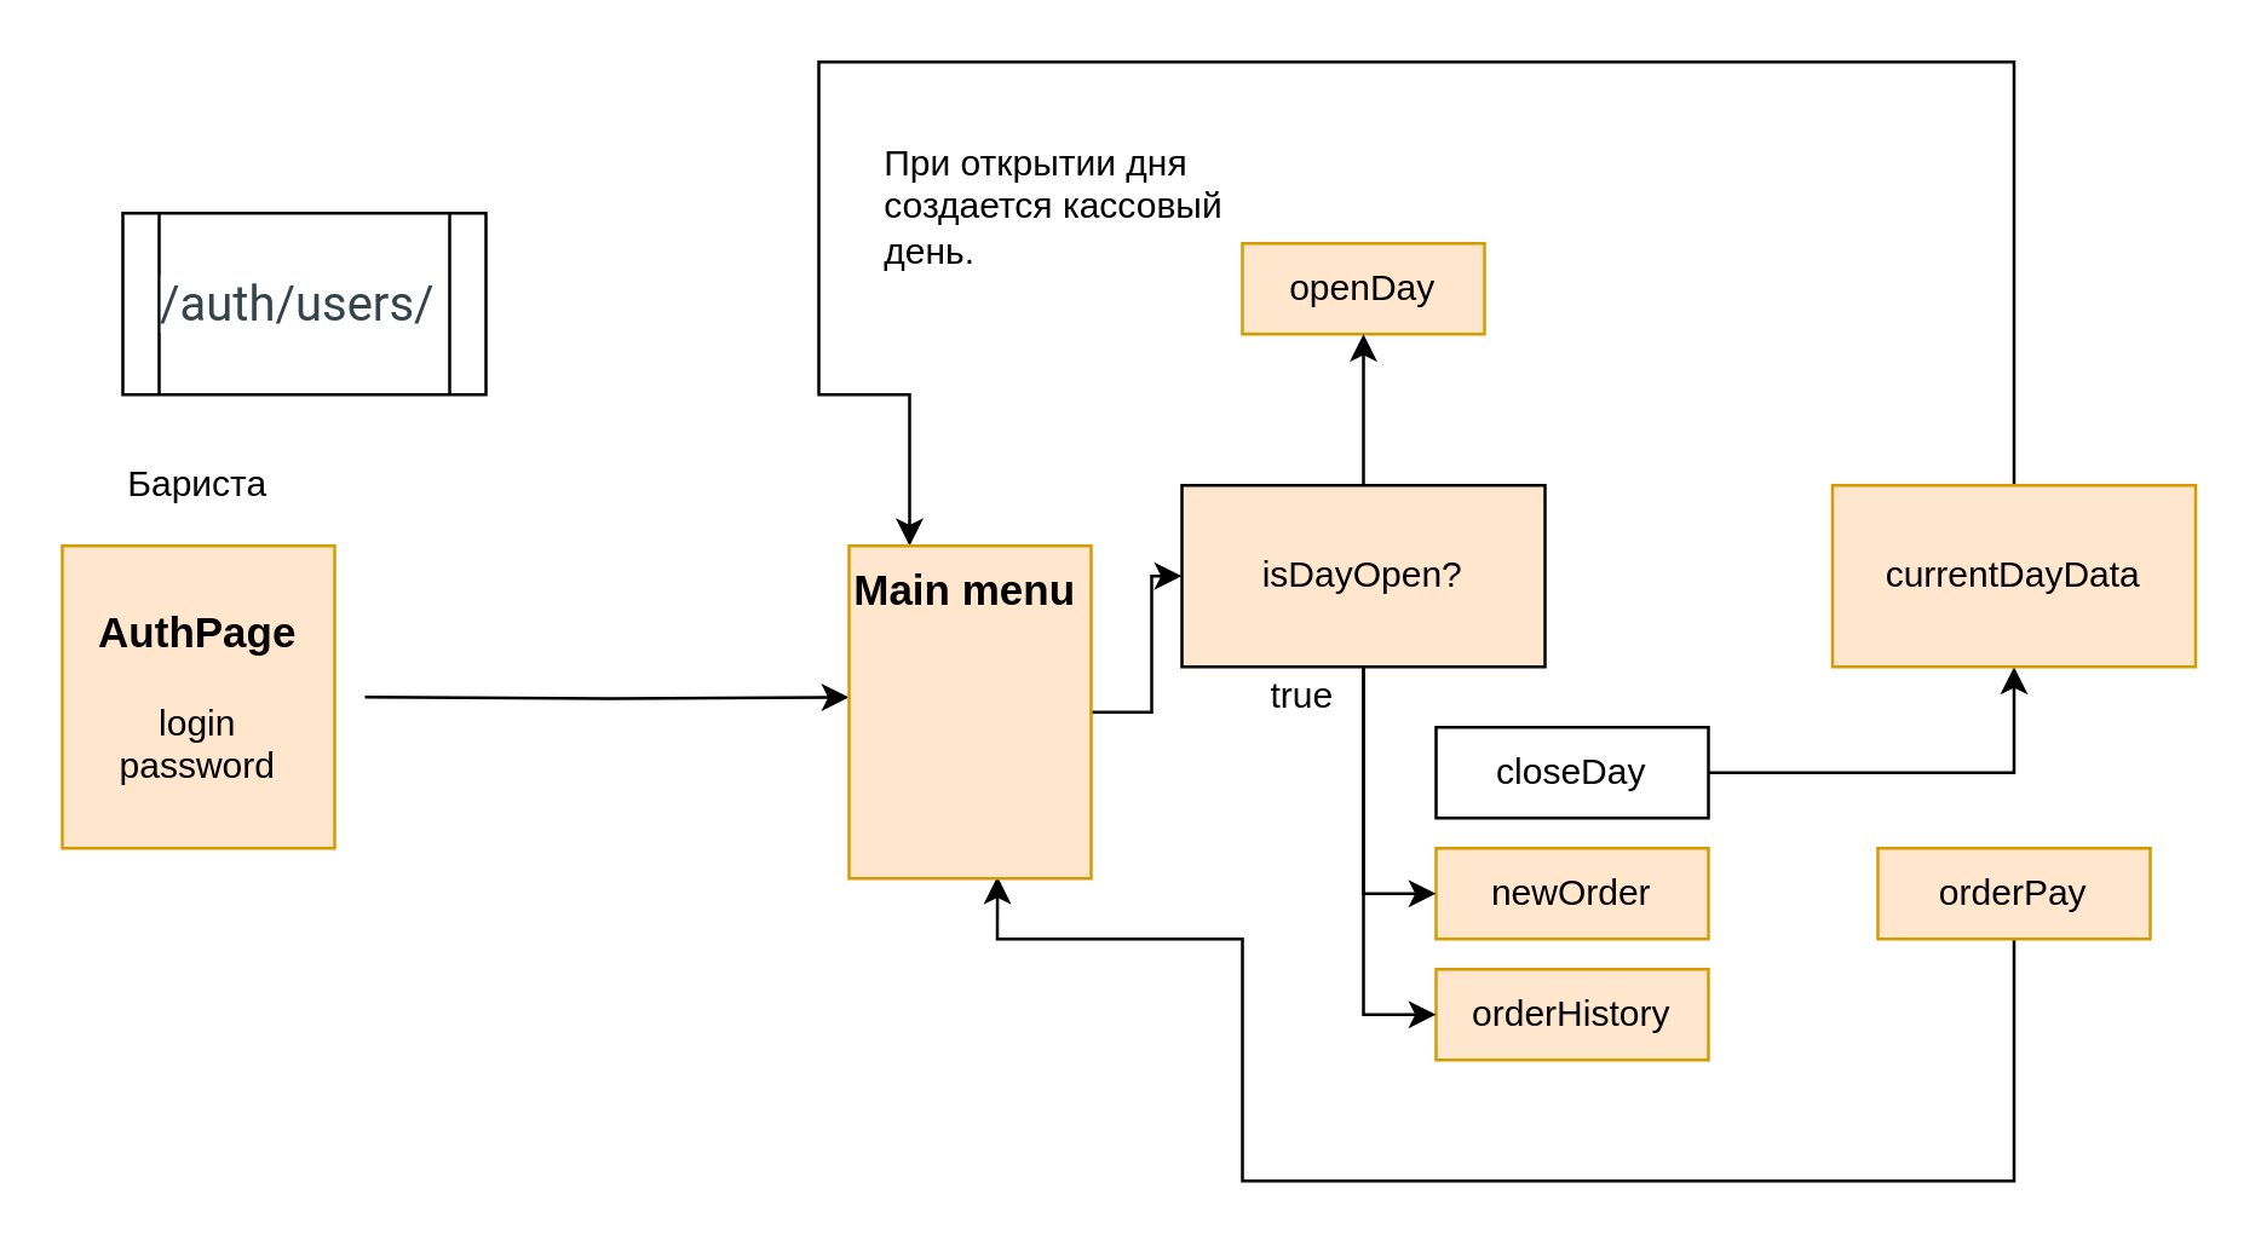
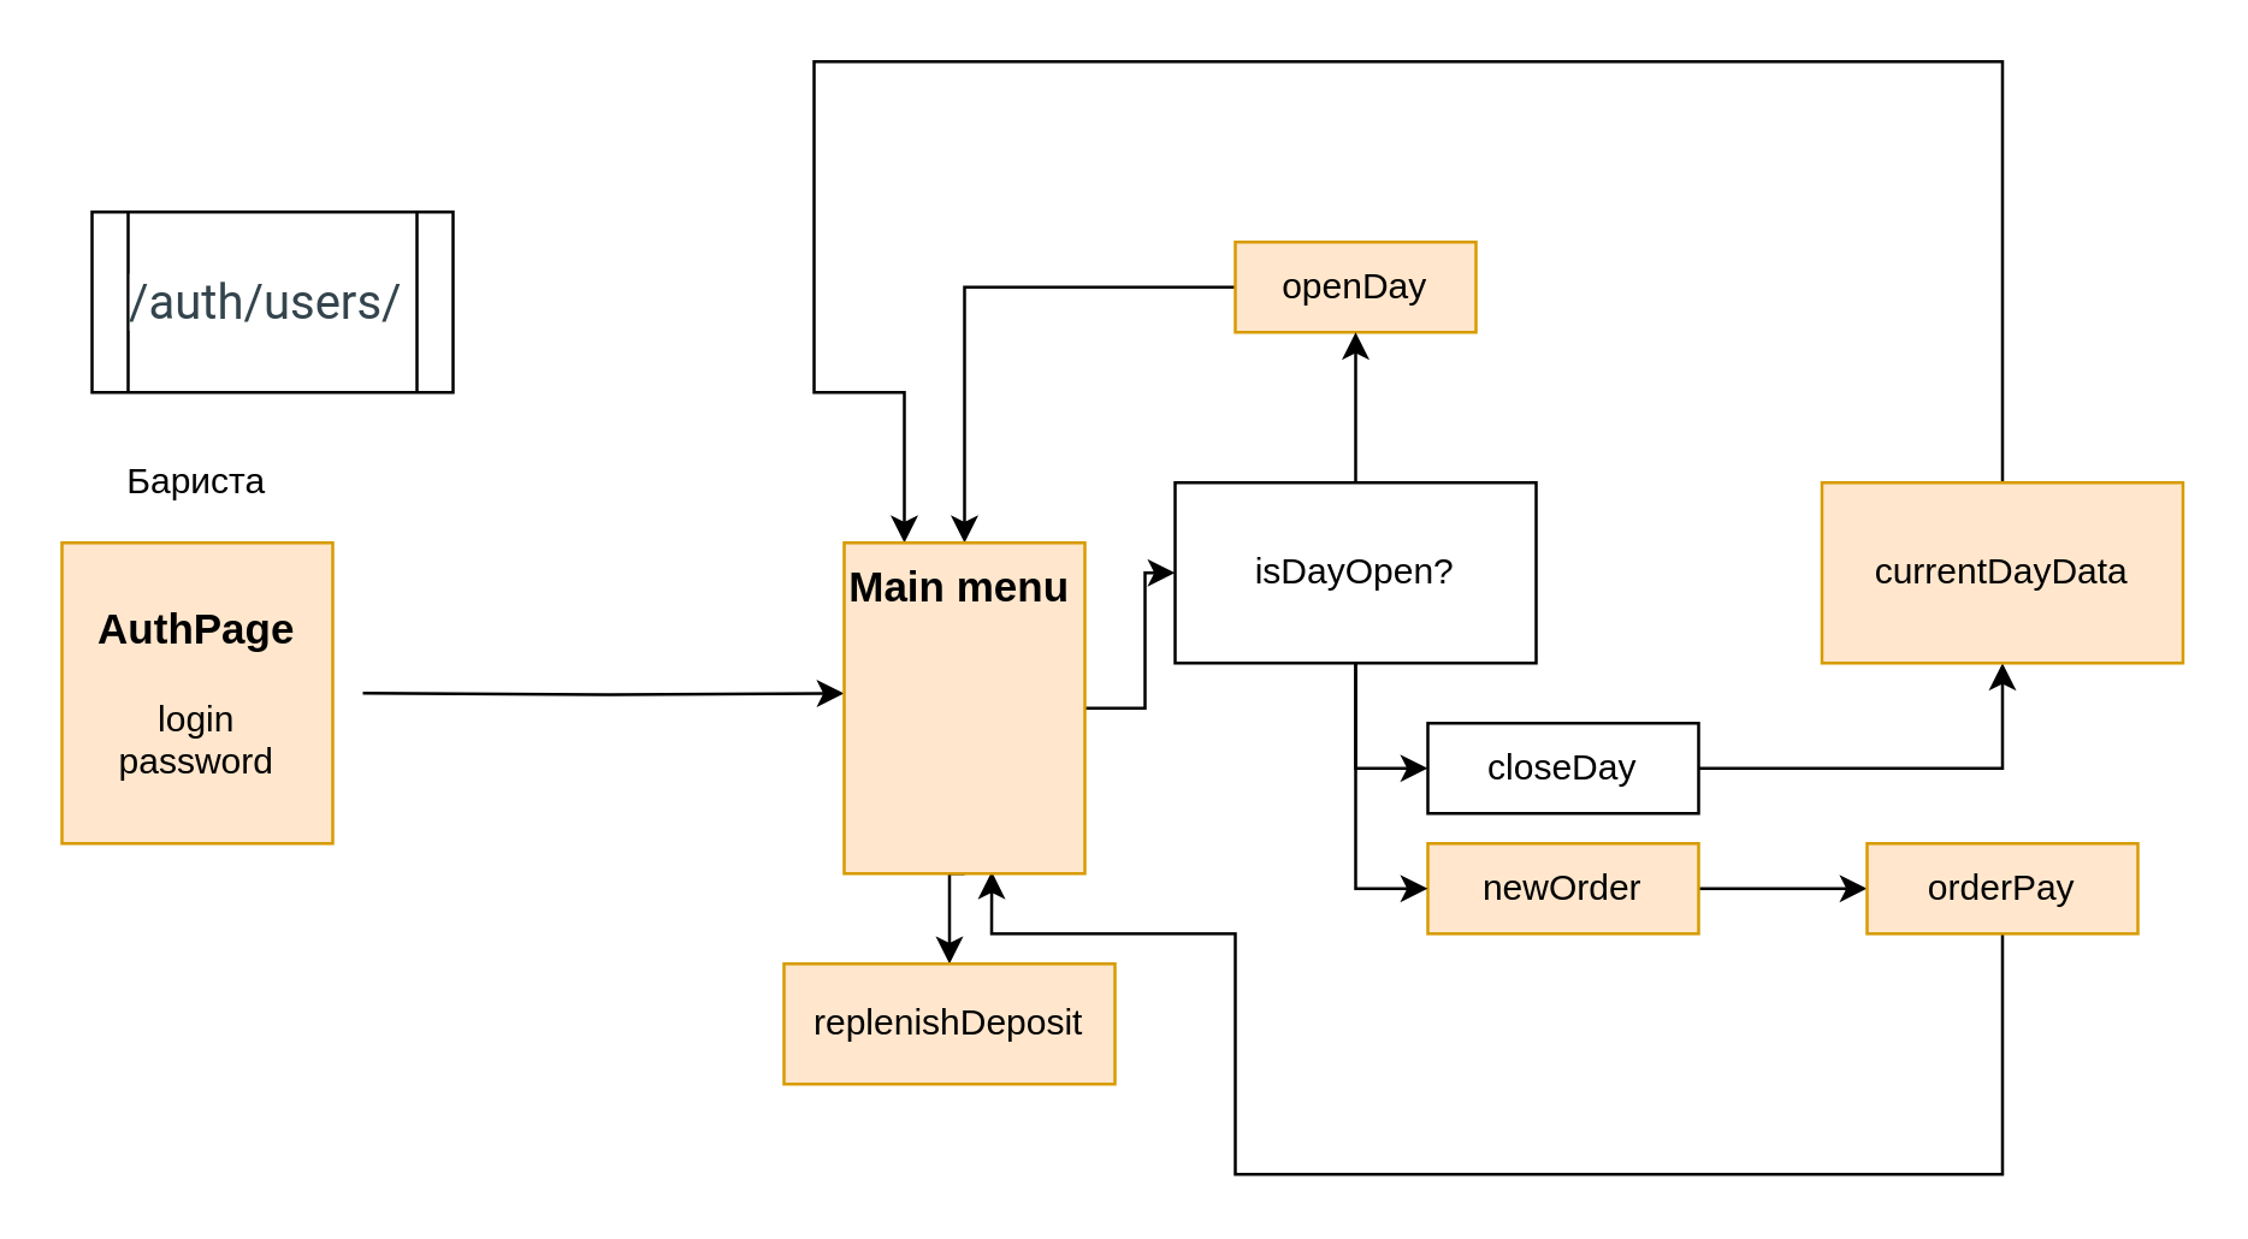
  <mxCell id="0" />
  <mxCell id="1" parent="0" />
  <mxCell id="2" style="edgeStyle=orthogonalEdgeStyle;rounded=0;orthogonalLoop=1;jettySize=auto;html=1;entryX=0;entryY=0.455;entryDx=0;entryDy=0;entryPerimeter=0;" parent="1" target="27" edge="1"><mxGeometry relative="1" as="geometry"><mxPoint x="120" y="230" as="sourcePoint" /></mxGeometry></mxCell>
  <mxCell id="3" value="&lt;font style=&quot;font-size: 14px&quot;&gt;&lt;b&gt;AuthPage&lt;/b&gt;&lt;/font&gt;&lt;br&gt;&lt;br&gt;login&lt;br&gt;password" style="rounded=0;whiteSpace=wrap;html=1;fillColor=#ffe6cc;strokeColor=#d79b00;" parent="1" vertex="1"><mxGeometry x="20" y="180" width="90" height="100" as="geometry" /></mxCell>
  <mxCell id="4" value="Бариста&lt;br&gt;" style="text;html=1;strokeColor=none;fillColor=none;align=center;verticalAlign=middle;whiteSpace=wrap;rounded=0;" parent="1" vertex="1"><mxGeometry x="20" y="150" width="90" height="20" as="geometry" /></mxCell>
  <mxCell id="5" style="edgeStyle=orthogonalEdgeStyle;rounded=0;orthogonalLoop=1;jettySize=auto;html=1;exitX=1;exitY=0.5;exitDx=0;exitDy=0;entryX=0;entryY=0.5;entryDx=0;entryDy=0;" parent="1" source="27" target="17" edge="1"><mxGeometry relative="1" as="geometry"><mxPoint x="640" y="175" as="targetPoint" /></mxGeometry></mxCell>
+ <mxCell id="6" style="edgeStyle=orthogonalEdgeStyle;rounded=0;orthogonalLoop=1;jettySize=auto;html=1;exitX=0.5;exitY=1;exitDx=0;exitDy=0;entryX=0.5;entryY=0;entryDx=0;entryDy=0;" parent="1" source="27" target="10" edge="1"><mxGeometry relative="1" as="geometry" /></mxCell>
+ <mxCell id="7" value="" style="edgeStyle=orthogonalEdgeStyle;rounded=0;orthogonalLoop=1;jettySize=auto;html=1;" parent="1" source="8" target="23" edge="1"><mxGeometry relative="1" as="geometry" /></mxCell>
  <mxCell id="8" value="newOrder" style="rounded=0;whiteSpace=wrap;html=1;fillColor=#ffe6cc;strokeColor=#d79b00;" parent="1" vertex="1"><mxGeometry x="474" y="280" width="90" height="30" as="geometry" /></mxCell>
- <mxCell id="9" value="orderHistory" style="rounded=0;whiteSpace=wrap;html=1;fillColor=#ffe6cc;strokeColor=#d79b00;" parent="1" vertex="1"><mxGeometry x="474" y="320" width="90" height="30" as="geometry" /></mxCell>
+ <mxCell id="10" value="replenishDeposit" style="rounded=0;whiteSpace=wrap;html=1;fillColor=#ffe6cc;strokeColor=#d79b00;" parent="1" vertex="1"><mxGeometry x="260" y="320" width="110" height="40" as="geometry" /></mxCell>
+ <mxCell id="11" style="edgeStyle=orthogonalEdgeStyle;rounded=0;orthogonalLoop=1;jettySize=auto;html=1;exitX=0;exitY=0.5;exitDx=0;exitDy=0;entryX=0.5;entryY=0;entryDx=0;entryDy=0;" parent="1" source="12" target="27" edge="1"><mxGeometry relative="1" as="geometry" /></mxCell>
  <mxCell id="12" value="openDay&lt;br&gt;" style="rounded=0;whiteSpace=wrap;html=1;fillColor=#ffe6cc;strokeColor=#d79b00;" parent="1" vertex="1"><mxGeometry x="410" y="80" width="80" height="30" as="geometry" /></mxCell>
  <mxCell id="13" style="edgeStyle=orthogonalEdgeStyle;rounded=0;orthogonalLoop=1;jettySize=auto;html=1;exitX=0.5;exitY=0;exitDx=0;exitDy=0;entryX=0.5;entryY=1;entryDx=0;entryDy=0;" parent="1" source="17" target="12" edge="1"><mxGeometry relative="1" as="geometry" /></mxCell>
  <mxCell id="14" style="edgeStyle=orthogonalEdgeStyle;rounded=0;orthogonalLoop=1;jettySize=auto;html=1;exitX=0.5;exitY=1;exitDx=0;exitDy=0;entryX=0;entryY=0.5;entryDx=0;entryDy=0;" parent="1" source="17" target="8" edge="1"><mxGeometry relative="1" as="geometry" /></mxCell>
- <mxCell id="16" style="edgeStyle=orthogonalEdgeStyle;rounded=0;orthogonalLoop=1;jettySize=auto;html=1;exitX=0.5;exitY=1;exitDx=0;exitDy=0;entryX=0;entryY=0.5;entryDx=0;entryDy=0;" parent="1" source="17" target="9" edge="1"><mxGeometry relative="1" as="geometry"><mxPoint x="460" y="330.269" as="targetPoint" /></mxGeometry></mxCell>
- <mxCell id="17" value="isDayOpen?" style="rounded=0;whiteSpace=wrap;html=1;fillColor=#ffe6cc;" parent="1" vertex="1"><mxGeometry x="390" y="160" width="120" height="60" as="geometry" /></mxCell>
+ <mxCell id="15" style="edgeStyle=orthogonalEdgeStyle;rounded=0;orthogonalLoop=1;jettySize=auto;html=1;exitX=0.5;exitY=1;exitDx=0;exitDy=0;entryX=0;entryY=0.5;entryDx=0;entryDy=0;" parent="1" source="17" target="19" edge="1"><mxGeometry relative="1" as="geometry" /></mxCell>
+ <mxCell id="17" value="isDayOpen?" style="rounded=0;whiteSpace=wrap;html=1;" parent="1" vertex="1"><mxGeometry x="390" y="160" width="120" height="60" as="geometry" /></mxCell>
  <mxCell id="18" value="" style="edgeStyle=orthogonalEdgeStyle;rounded=0;orthogonalLoop=1;jettySize=auto;html=1;" parent="1" source="19" target="25" edge="1"><mxGeometry relative="1" as="geometry" /></mxCell>
  <mxCell id="19" value="closeDay" style="rounded=0;whiteSpace=wrap;html=1;" parent="1" vertex="1"><mxGeometry x="474" y="240" width="90" height="30" as="geometry" /></mxCell>
- <mxCell id="20" value="true" style="text;html=1;strokeColor=none;fillColor=none;align=center;verticalAlign=middle;whiteSpace=wrap;rounded=0;" parent="1" vertex="1"><mxGeometry x="410" y="220" width="40" height="20" as="geometry" /></mxCell>
- <mxCell id="21" value="При открытии дня создается кассовый день.&amp;nbsp;" style="text;html=1;strokeColor=none;fillColor=none;align=left;verticalAlign=top;whiteSpace=wrap;rounded=0;" parent="1" vertex="1"><mxGeometry x="290" y="40" width="120" height="50" as="geometry" /></mxCell>
  <mxCell id="22" style="edgeStyle=orthogonalEdgeStyle;rounded=0;orthogonalLoop=1;jettySize=auto;html=1;exitX=0.5;exitY=1;exitDx=0;exitDy=0;entryX=0.613;entryY=0.994;entryDx=0;entryDy=0;entryPerimeter=0;" parent="1" source="23" target="27" edge="1"><mxGeometry relative="1" as="geometry"><mxPoint x="400" y="430.833" as="targetPoint" /><Array as="points"><mxPoint x="665" y="390" /><mxPoint x="410" y="390" /><mxPoint x="410" y="310" /><mxPoint x="329" y="310" /></Array></mxGeometry></mxCell>
  <mxCell id="23" value="orderPay" style="rounded=0;whiteSpace=wrap;html=1;fillColor=#ffe6cc;strokeColor=#d79b00;" parent="1" vertex="1"><mxGeometry x="620" y="280" width="90" height="30" as="geometry" /></mxCell>
  <mxCell id="24" style="edgeStyle=orthogonalEdgeStyle;rounded=0;orthogonalLoop=1;jettySize=auto;html=1;exitX=0.5;exitY=0;exitDx=0;exitDy=0;entryX=0.25;entryY=0;entryDx=0;entryDy=0;" parent="1" source="25" target="27" edge="1"><mxGeometry relative="1" as="geometry"><mxPoint x="290" y="140" as="targetPoint" /><Array as="points"><mxPoint x="665" y="20" /><mxPoint x="270" y="20" /><mxPoint x="270" y="130" /><mxPoint x="300" y="130" /></Array></mxGeometry></mxCell>
  <mxCell id="25" value="currentDayData" style="whiteSpace=wrap;html=1;rounded=0;fillColor=#ffe6cc;strokeColor=#d79b00;" parent="1" vertex="1"><mxGeometry x="605" y="160" width="120" height="60" as="geometry" /></mxCell>
  <mxCell id="26" value="" style="group" parent="1" vertex="1" connectable="0"><mxGeometry x="260" y="180" width="100" height="140" as="geometry" /></mxCell>
  <mxCell id="27" value="&lt;font style=&quot;font-size: 14px&quot;&gt;&lt;b&gt;Main menu&lt;/b&gt;&lt;/font&gt;" style="rounded=0;whiteSpace=wrap;html=1;fillColor=#ffe6cc;strokeColor=#d79b00;verticalAlign=top;align=left;" parent="26" vertex="1"><mxGeometry x="20" width="80" height="110" as="geometry" /></mxCell>
- <mxCell id="28" value="&lt;span style=&quot;color: rgb(51 , 68 , 76) ; font-family: &amp;#34;roboto&amp;#34; , sans-serif ; font-size: medium ; background-color: rgb(255 , 255 , 255)&quot;&gt;/auth/users/&amp;nbsp;&lt;/span&gt;" style="shape=process;whiteSpace=wrap;html=1;backgroundOutline=1;" vertex="1" parent="1"><mxGeometry x="40" y="70" width="120" height="60" as="geometry" /></mxCell>
+ <mxCell id="28" value="&lt;span style=&quot;color: rgb(51 , 68 , 76) ; font-family: &amp;#34;roboto&amp;#34; , sans-serif ; font-size: medium ; background-color: rgb(255 , 255 , 255)&quot;&gt;/auth/users/&amp;nbsp;&lt;/span&gt;" style="shape=process;whiteSpace=wrap;html=1;backgroundOutline=1;" vertex="1" parent="1"><mxGeometry x="30" y="70" width="120" height="60" as="geometry" /></mxCell>
